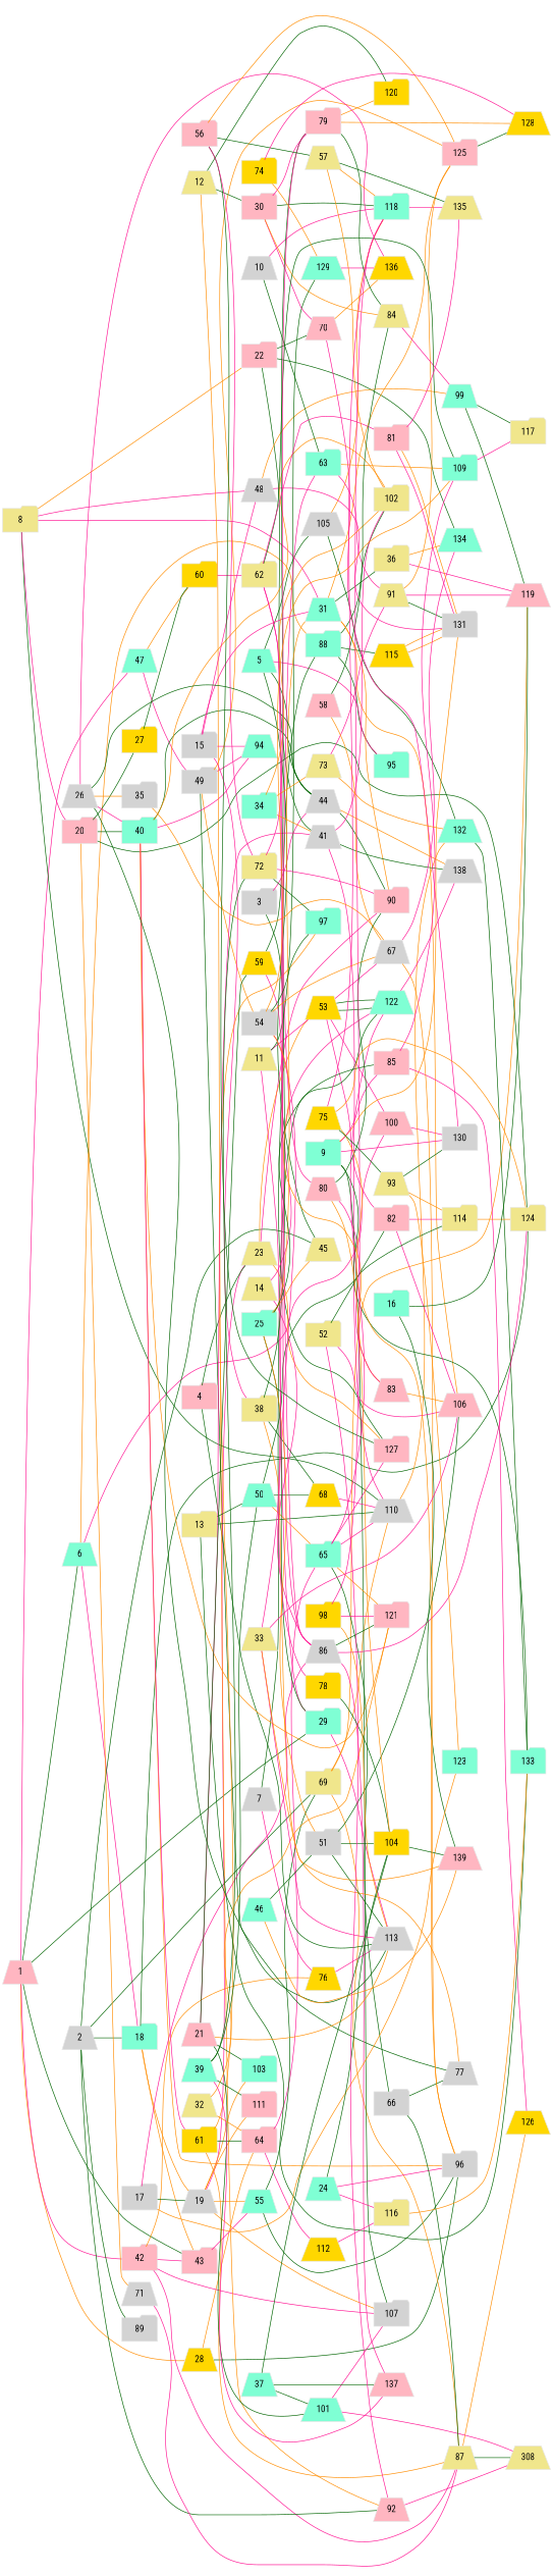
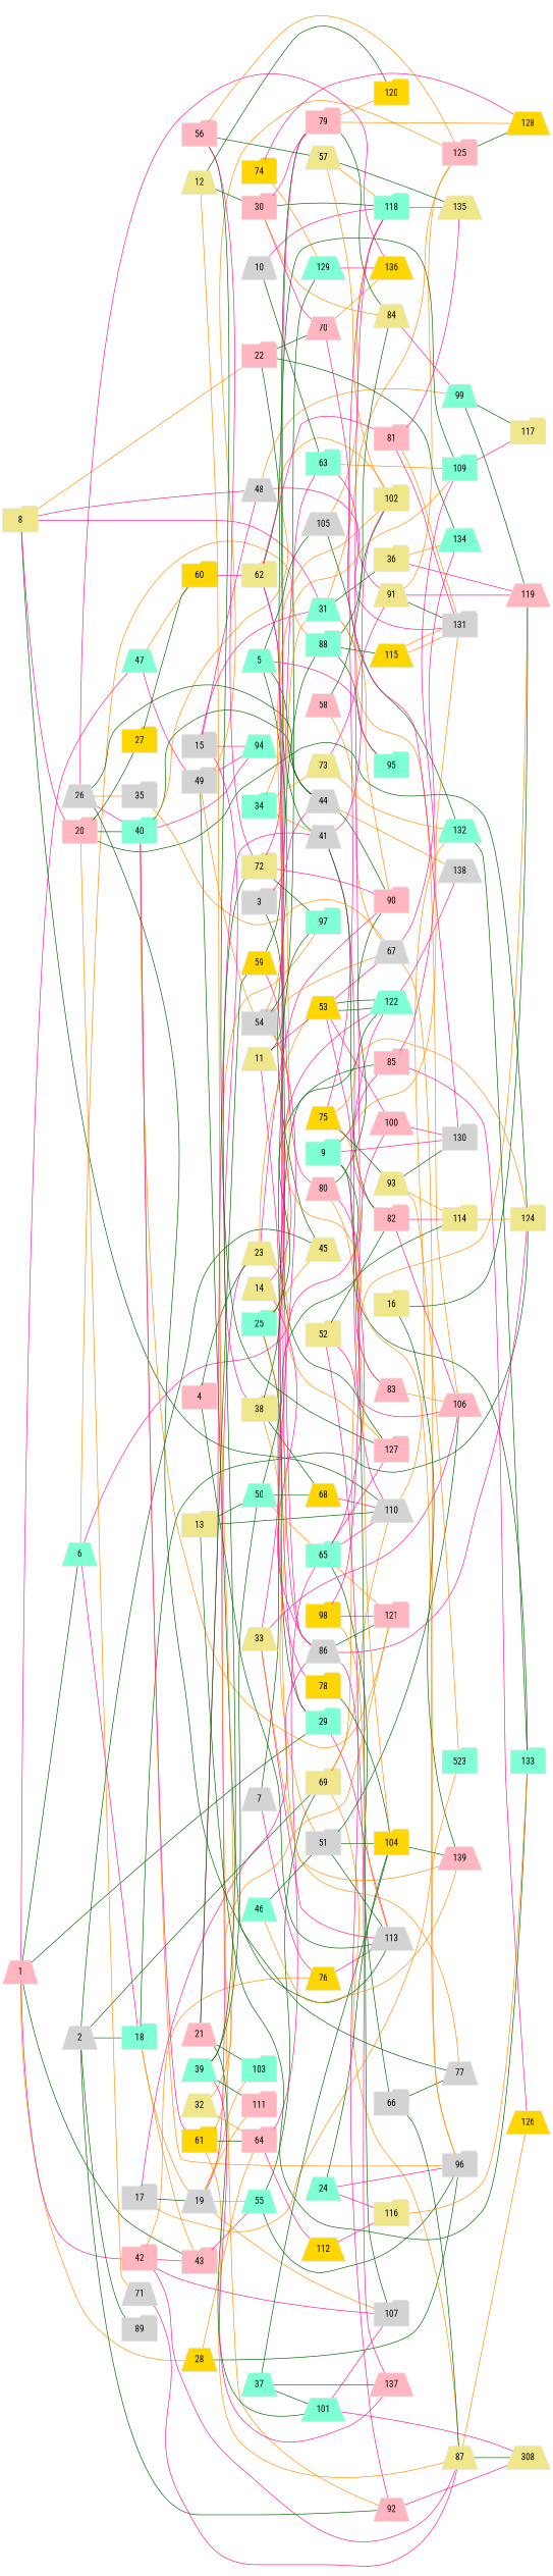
  graph {
    fontname="Roboto Condensed"
    rankdir=LR
    node [color=gray90 fillcolor=aquamarine fontname="Roboto Condensed" shape=trapezium style=filled]
    edge [color=darkgreen fontname="Roboto Condensed"]
    1 [fillcolor=lightpink]
    6
    28 [fillcolor=gold]
    29 [shape=folder]
    43 [fillcolor=lightpink shape=folder]
    47
    42 [fillcolor=lightpink shape=folder]
    18 [shape=folder]
    88 [shape=folder]
    100 [fillcolor=lightpink]
    96 [fillcolor=lightgrey shape=folder]
    64 [fillcolor=lightpink shape=folder]
    113 [fillcolor=lightgrey]
    55
    60 [fillcolor=gold shape=folder]
    49 [fillcolor=lightgrey shape=folder]
    89 [fillcolor=lightgrey shape=folder]
    2 [fillcolor=lightgrey]
    45 [fillcolor=khaki]
    69 [fillcolor=khaki shape=folder]
    92 [fillcolor=lightpink]
    19 [fillcolor=lightgrey]
    124 [fillcolor=khaki shape=folder]
    110 [fillcolor=lightgrey]
    119 [fillcolor=lightpink]
    87 [fillcolor=khaki]
    n27 [fillcolor=khaki label=308]
    3 [fillcolor=lightgrey shape=folder]
    44 [fillcolor=lightgrey]
    127 [fillcolor=lightpink shape=folder]
    90 [fillcolor=lightpink shape=folder]
    138 [fillcolor=lightgrey]
    4 [fillcolor=lightpink shape=folder]
    23 [fillcolor=khaki]
    53 [fillcolor=gold]
    5
    95 [shape=folder]
    105 [fillcolor=lightgrey]
    118 [shape=folder]
    132
    102 [fillcolor=khaki shape=folder]
    115 [fillcolor=gold]
    130 [fillcolor=lightgrey shape=folder]
    7 [fillcolor=lightgrey]
    76 [fillcolor=gold]
    122
    8 [fillcolor=khaki shape=folder]
    20 [fillcolor=lightpink shape=folder]
    22 [fillcolor=lightpink shape=folder]
    31
    48 [fillcolor=lightgrey]
    27 [fillcolor=gold shape=folder]
    40 [shape=folder]
    71 [fillcolor=lightgrey]
    41 [fillcolor=lightgrey]
    70 [fillcolor=lightpink]
    134
    36 [fillcolor=khaki shape=folder]
    106 [fillcolor=lightpink]
    125 [fillcolor=lightpink shape=folder]
    131 [fillcolor=lightgrey shape=folder]
    99
    9 [shape=folder]
    85 [fillcolor=lightpink shape=folder]
    107 [fillcolor=lightgrey shape=folder]
    133 [shape=folder]
    109 [shape=folder]
    126 [fillcolor=gold]
    10 [fillcolor=lightgrey]
    63 [shape=folder]
    91 [fillcolor=khaki]
    135 [fillcolor=khaki]
    11 [fillcolor=khaki]
    129
    67 [fillcolor=lightgrey]
    82 [fillcolor=lightpink shape=folder]
    136 [fillcolor=gold]
    12 [fillcolor=khaki]
    30 [fillcolor=lightpink shape=folder]
    120 [fillcolor=gold shape=folder]
    79 [fillcolor=lightpink shape=folder]
    84 [fillcolor=khaki]
    13 [fillcolor=khaki shape=folder]
    50
    68 [fillcolor=gold]
    65 [shape=folder]
    114 [fillcolor=khaki shape=folder]
    14 [fillcolor=khaki]
    86 [fillcolor=lightgrey]
    121 [fillcolor=lightpink shape=folder]
    137 [fillcolor=lightpink]
    15 [fillcolor=lightgrey shape=folder]
    38 [fillcolor=khaki shape=folder]
    94
    77 [fillcolor=lightgrey]
-   16 [shape=folder]
+   16 [fillcolor=khaki shape=folder]
    139 [fillcolor=lightpink]
    17 [fillcolor=lightgrey shape=folder]
-   123 [shape=folder]
+   123 [shape=folder label=523]
    103 [shape=folder]
    111 [fillcolor=lightpink shape=folder]
    61 [fillcolor=gold shape=folder]
    21 [fillcolor=lightpink]
    59 [fillcolor=gold]
    101
    24
    104 [fillcolor=gold shape=folder]
    116 [fillcolor=khaki shape=folder]
    25 [shape=folder]
    51 [fillcolor=lightgrey shape=folder]
    26 [fillcolor=lightgrey]
    35 [fillcolor=lightgrey shape=folder]
    62 [fillcolor=khaki shape=folder]
    112 [fillcolor=gold]
    128 [fillcolor=gold]
    32 [fillcolor=khaki]
    33 [fillcolor=khaki]
    34 [shape=folder]
    73 [fillcolor=khaki]
    37
    39
    72 [fillcolor=khaki shape=folder]
    97 [shape=folder]
    46
    54 [fillcolor=lightgrey shape=folder]
    117 [fillcolor=khaki shape=folder]
    78 [fillcolor=gold shape=folder]
    83 [fillcolor=lightpink]
    66 [fillcolor=lightgrey shape=folder]
    52 [fillcolor=khaki shape=folder]
    56 [fillcolor=lightpink shape=folder]
    57 [fillcolor=khaki]
    58 [fillcolor=lightpink]
    80 [fillcolor=lightpink]
    81 [fillcolor=lightpink shape=folder]
    74 [fillcolor=gold shape=folder]
    75 [fillcolor=gold]
    93 [fillcolor=khaki]
    98 [fillcolor=gold shape=folder]
    1 -- 6
    1 -- 28 [color=darkorange]
    1 -- 29
    1 -- 43
    1 -- 47 [color=deeppink]
    1 -- 42 [color=deeppink]
    6 -- 18 [color=deeppink]
    6 -- 88 [color=darkorange]
    6 -- 100 [color=deeppink]
    28 -- 96
    28 -- 64 [color=darkorange]
    29 -- 113 [color=deeppink]
    43 -- 55 [color=deeppink]
    47 -- 60 [color=darkorange]
    47 -- 49 [color=deeppink]
    42 -- 43 [color=deeppink]
    42 -- 87 [color=deeppink]
    42 -- 76 [color=darkorange]
    42 -- 107 [color=deeppink]
    18 -- 43 [color=darkorange]
    18 -- 19 [color=darkorange]
    18 -- 124
    88 -- 95
    88 -- 102
    88 -- 115
    100 -- 130 [color=deeppink]
    64 -- 65 [color=deeppink]
    64 -- 112 [color=deeppink]
    55 -- 96
    55 -- 69
    60 -- 62 [color=deeppink]
    49 -- 125 [color=darkorange]
    49 -- 94 [color=deeppink]
    49 -- 77
    49 -- 54 [color=darkorange]
    2 -- 18
    2 -- 89
    2 -- 45
    2 -- 69
    2 -- 92
    69 -- 110 [color=darkorange]
    69 -- 119 [color=darkorange]
    69 -- 87 [color=darkorange]
    92 -- n27 [color=deeppink]
    19 -- 55 [color=darkorange]
    19 -- 23 [color=deeppink]
    19 -- 107 [color=darkorange]
    19 -- 103 [color=darkorange]
    19 -- 111 [color=darkorange]
    110 -- 132 [color=darkorange]
    87 -- n27
    87 -- 126 [color=darkorange]
    3 -- 44 [color=deeppink]
    3 -- 127
    44 -- 90
    44 -- 138 [color=darkorange]
    4 -- 113
    4 -- 23
    23 -- 127 [color=darkorange]
    23 -- 90 [color=deeppink]
    23 -- 53 [color=darkorange]
    53 -- 100 [color=deeppink]
    53 -- 122
    53 -- 122
    53 -- 67 [color=deeppink]
    53 -- 82 [color=deeppink]
    5 -- 45
    5 -- 44
    5 -- 95 [color=deeppink]
    5 -- 105
    105 -- 118 [color=darkorange]
    105 -- 132
    118 -- 135 [color=deeppink]
    132 -- 133
    115 -- 131 [color=darkorange]
    115 -- 131 [color=darkorange]
    7 -- 76 [color=deeppink]
    7 -- 122
    76 -- 113 [color=deeppink]
    122 -- 138 [color=deeppink]
    8 -- 110
    8 -- 20 [color=deeppink]
    8 -- 22 [color=darkorange]
    8 -- 31 [color=deeppink]
    8 -- 48 [color=deeppink]
    20 -- 124
    20 -- 27
    20 -- 40
    20 -- 71 [color=darkorange]
    22 -- 41
    22 -- 70
    22 -- 134
    31 -- 90 [color=darkorange]
    31 -- 36
    31 -- 106 [color=darkorange]
    31 -- 125 [color=darkorange]
    48 -- 131 [color=deeppink]
    48 -- 99 [color=darkorange]
    27 -- 60
    40 -- 96 [color=darkorange]
    40 -- 44
    40 -- 102 [color=darkorange]
    40 -- 121 [color=darkorange]
    40 -- 94 [color=deeppink]
    40 -- 61 [color=deeppink]
    71 -- 87 [color=deeppink]
    41 -- 110 [color=deeppink]
    41 -- 102 [color=deeppink]
-   41 -- 138
+   41 -- 82
    70 -- 130 [color=deeppink]
    70 -- 136 [color=darkorange]
    36 -- 119 [color=deeppink]
    36 -- 134 [color=darkorange]
    125 -- 128
    99 -- 119
    99 -- 117
    9 -- 130 [color=deeppink]
    9 -- 131 [color=darkorange]
    9 -- 85 [color=deeppink]
    9 -- 107
    9 -- 133
    85 -- 109 [color=deeppink]
    85 -- 126 [color=deeppink]
    109 -- 117 [color=deeppink]
    10 -- 118 [color=deeppink]
    10 -- 63
    63 -- 109 [color=darkorange]
    63 -- 91 [color=deeppink]
    91 -- 119 [color=deeppink]
    91 -- 125 [color=darkorange]
    91 -- 131
    11 -- 29 [color=deeppink]
    11 -- 53 [color=deeppink]
    11 -- 129
    129 -- 136 [color=deeppink]
    67 -- 96 [color=darkorange]
    67 -- 134 [color=deeppink]
    82 -- 106 [color=deeppink]
    82 -- 114 [color=deeppink]
    12 -- 92 [color=darkorange]
    12 -- 30
    12 -- 120
    30 -- 118
    30 -- 70 [color=deeppink]
    30 -- 79 [color=deeppink]
    30 -- 84 [color=darkorange]
    79 -- 120 [color=darkorange]
    79 -- 84
    79 -- 128 [color=darkorange]
    84 -- 99 [color=deeppink]
    13 -- 110
    13 -- 133
    13 -- 50
    50 -- 68
    50 -- 65 [color=darkorange]
    50 -- 114
    68 -- 110 [color=deeppink]
    65 -- 110 [color=deeppink]
    65 -- 127 [color=deeppink]
    65 -- 122 [color=deeppink]
    65 -- 121 [color=darkorange]
    65 -- 66
    114 -- 124 [color=darkorange]
    14 -- 122 [color=deeppink]
    14 -- 86 [color=deeppink]
    86 -- 124 [color=deeppink]
    86 -- 121
    86 -- 137 [color=deeppink]
    15 -- 31 [color=deeppink]
    15 -- 48 [color=deeppink]
    15 -- 38 [color=deeppink]
    15 -- 94 [color=deeppink]
    38 -- 88
    38 -- 68
    38 -- 77 [color=darkorange]
    16 -- 119
    16 -- 139
    17 -- 19
    17 -- 86 [color=deeppink]
    17 -- 123 [color=darkorange]
    61 -- 64
    61 -- 87 [color=darkorange]
    61 -- 97 [color=darkorange]
-   21 -- 113 [color=darkorange]
    21 -- 41 [color=deeppink]
    21 -- 103
    21 -- 59
    21 -- 101
    59 -- 79
    59 -- 86 [color=deeppink]
    101 -- n27 [color=deeppink]
    101 -- 107 [color=deeppink]
    24 -- 96 [color=deeppink]
    24 -- 104
    24 -- 116 [color=deeppink]
    104 -- 139
    116 -- 133 [color=darkorange]
    25 -- 29
    25 -- 45 [color=darkorange]
    25 -- 31 [color=darkorange]
    25 -- 85
    25 -- 51 [color=darkorange]
    51 -- 113
    51 -- 106
    51 -- 104
    26 -- 113
    26 -- 44
    26 -- 40 [color=deeppink]
    26 -- 136 [color=deeppink]
    26 -- 35 [color=darkorange]
    35 -- 67 [color=darkorange]
    62 -- 109
    62 -- 86 [color=deeppink]
    62 -- 80 [color=deeppink]
    62 -- 81 [color=deeppink]
    112 -- 116 [color=deeppink]
    32 -- 64 [color=darkorange]
    32 -- 121 [color=darkorange]
    33 -- 113 [color=deeppink]
    33 -- 106 [color=deeppink]
    33 -- 63 [color=deeppink]
    33 -- 139 [color=darkorange]
    34 -- 102 [color=darkorange]
    34 -- 41 [color=darkorange]
    34 -- 73 [color=darkorange]
    73 -- 132 [color=darkorange]
    73 -- 91 [color=deeppink]
    37 -- 137
    37 -- 101
    37 -- 104
    39 -- 50
    39 -- 137 [color=deeppink]
    39 -- 111
    39 -- 72
    72 -- 90 [color=deeppink]
    72 -- 79 [color=deeppink]
    72 -- 97
    46 -- 139 [color=darkorange]
    46 -- 51
    54 -- 109 [color=darkorange]
    54 -- 67 [color=darkorange]
    54 -- 97
    54 -- 78 [color=deeppink]
    54 -- 83 [color=darkorange]
    78 -- 104
    83 -- 106 [color=darkorange]
    66 -- 87
    66 -- 77
    52 -- 92 [color=deeppink]
    52 -- 106 [color=deeppink]
    52 -- 82
    56 -- 127
    56 -- 125 [color=darkorange]
    56 -- 72 [color=deeppink]
    56 -- 57
    57 -- 118 [color=darkorange]
    57 -- 102 [color=darkorange]
    57 -- 135
    58 -- 67 [color=darkorange]
    58 -- 84
    80 -- 90
    80 -- 104 [color=darkorange]
    80 -- 83 [color=deeppink]
    81 -- 131 [color=deeppink]
    81 -- 131 [color=darkorange]
    81 -- 135 [color=deeppink]
    74 -- 129 [color=darkorange]
    74 -- 128 [color=deeppink]
    75 -- 96 [color=darkorange]
    75 -- 124 [color=darkorange]
    75 -- 118 [color=deeppink]
    75 -- 93
    93 -- 130
    93 -- 114 [color=darkorange]
    93 -- 123 [color=darkorange]
    98 -- 113 [color=darkorange]
    98 -- 118 [color=deeppink]
    98 -- 121 [color=deeppink]
  }
